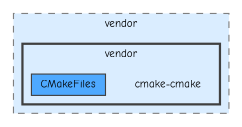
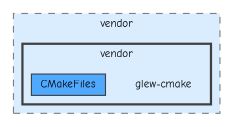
  digraph {
    compound=true
    fontname="Comic Neue"
    node [fontname="Comic Neue" fontsize=10]
-   n1 [height=0.2 label="cmake-cmake" shape=plaintext width=0.4]
+   n1 [height=0.2 label="glew-cmake" shape=plaintext width=0.4]
    n2 [color=grey25 fillcolor="#4ea9ff" height=0.2 label=CMakeFiles shape=box style=filled width=0.4]
    subgraph cluster_1 {
      bgcolor="#daedff"
      fontsize=10
      label=vendor
      pencolor=grey50
      style="filled,dashed"
      subgraph cluster_2 {
        bgcolor="#daedff"
        fontsize=10
        pencolor=grey25
        style="filled,bold"
        n1
        n2
      }
    }
  }
